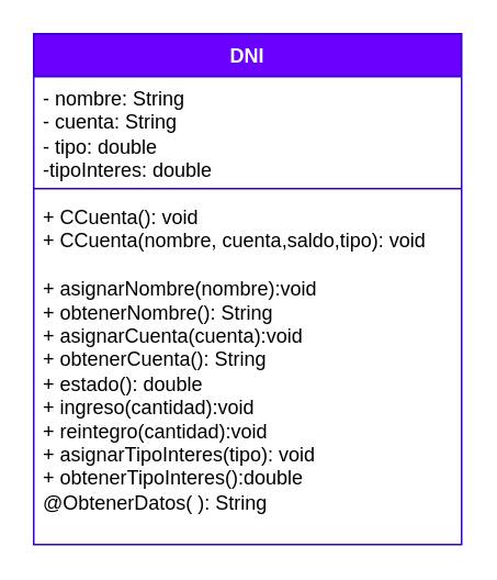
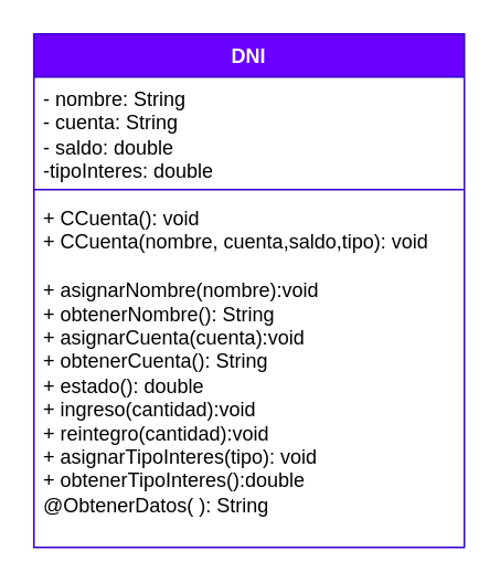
  <mxCell id="0" />
  <mxCell id="1" parent="0" />
  <mxCell id="2" value="DNI" style="swimlane;fontStyle=1;align=center;verticalAlign=top;childLayout=stackLayout;horizontal=1;startSize=26;horizontalStack=0;resizeParent=1;resizeParentMax=0;resizeLast=0;collapsible=1;marginBottom=0;whiteSpace=wrap;html=1;fillColor=#6a00ff;fontColor=#ffffff;strokeColor=#3700CC;" vertex="1" parent="1"><mxGeometry x="20" y="20" width="260" height="310" as="geometry" /></mxCell>
- <mxCell id="3" value="- nombre: String&lt;br&gt;- cuenta: String&lt;br&gt;- tipo: double&lt;br&gt;-tipoInteres: double" style="text;strokeColor=none;fillColor=none;align=left;verticalAlign=top;spacingLeft=4;spacingRight=4;overflow=hidden;rotatable=0;points=[[0,0.5],[1,0.5]];portConstraint=eastwest;whiteSpace=wrap;html=1;" vertex="1" parent="2"><mxGeometry y="26" width="260" height="64" as="geometry" /></mxCell>
+ <mxCell id="3" value="- nombre: String&lt;br&gt;- cuenta: String&lt;br&gt;- saldo: double&lt;br&gt;-tipoInteres: double" style="text;strokeColor=none;fillColor=none;align=left;verticalAlign=top;spacingLeft=4;spacingRight=4;overflow=hidden;rotatable=0;points=[[0,0.5],[1,0.5]];portConstraint=eastwest;whiteSpace=wrap;html=1;" vertex="1" parent="2"><mxGeometry y="26" width="260" height="64" as="geometry" /></mxCell>
  <mxCell id="4" value="" style="line;strokeWidth=1;fillColor=none;align=left;verticalAlign=middle;spacingTop=-1;spacingLeft=3;spacingRight=3;rotatable=0;labelPosition=right;points=[];portConstraint=eastwest;strokeColor=inherit;" vertex="1" parent="2"><mxGeometry y="90" width="260" height="8" as="geometry" /></mxCell>
  <mxCell id="5" value="+ CCuenta(): void&lt;br&gt;+ CCuenta(nombre, cuenta,saldo,tipo): void&lt;br&gt;&lt;br&gt;+ asignarNombre(nombre):void&lt;br&gt;+ obtenerNombre(): String&lt;br&gt;+ asignarCuenta(cuenta):void&lt;br&gt;+ obtenerCuenta(): String&lt;br&gt;+ estado(): double&lt;br&gt;+ ingreso(cantidad):void&lt;br&gt;+ reintegro(cantidad):void&lt;br&gt;+ asignarTipoInteres(tipo): void&lt;br&gt;+ obtenerTipoInteres():double&lt;br&gt;@ObtenerDatos( ): String" style="text;strokeColor=none;fillColor=none;align=left;verticalAlign=top;spacingLeft=4;spacingRight=4;overflow=hidden;rotatable=0;points=[[0,0.5],[1,0.5]];portConstraint=eastwest;whiteSpace=wrap;html=1;" vertex="1" parent="2"><mxGeometry y="98" width="260" height="212" as="geometry" /></mxCell>
